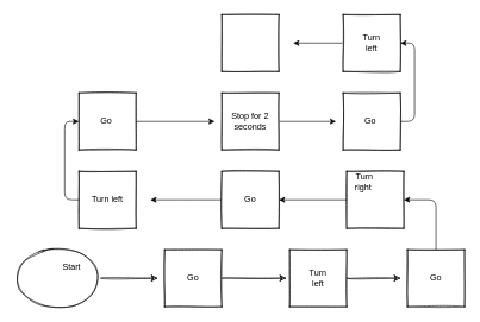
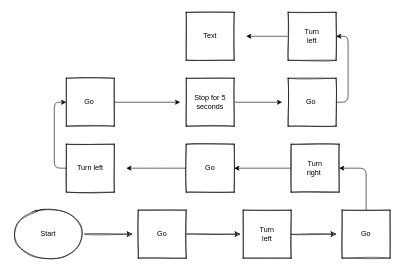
  <mxCell id="0" />
  <mxCell id="1" parent="0" />
  <mxCell id="2" value="" style="ellipse;whiteSpace=wrap;html=1;sketch=1;" parent="1" vertex="1"><mxGeometry x="20" y="350" width="120" height="80" as="geometry" /></mxCell>
- <mxCell id="3" value="Start" style="text;html=1;strokeColor=none;fillColor=none;align=center;verticalAlign=middle;whiteSpace=wrap;rounded=0;sketch=1;" parent="1" vertex="1"><mxGeometry x="80" y="365" width="40" height="20" as="geometry" /></mxCell>
+ <mxCell id="3" value="Start" style="text;html=1;strokeColor=none;fillColor=none;align=center;verticalAlign=middle;whiteSpace=wrap;rounded=0;sketch=1;" parent="1" vertex="1"><mxGeometry x="60" y="380" width="40" height="20" as="geometry" /></mxCell>
  <mxCell id="4" value="" style="endArrow=classic;html=1;exitX=1;exitY=0.5;exitDx=0;exitDy=0;sketch=1;curved=1;" parent="1" source="2" edge="1"><mxGeometry width="50" height="50" relative="1" as="geometry"><mxPoint x="180" y="330" as="sourcePoint" /><mxPoint x="220" y="390" as="targetPoint" /></mxGeometry></mxCell>
  <mxCell id="5" value="" style="whiteSpace=wrap;html=1;aspect=fixed;sketch=1;" parent="1" vertex="1"><mxGeometry x="230" y="350" width="80" height="80" as="geometry" /></mxCell>
  <mxCell id="6" value="Go" style="text;html=1;strokeColor=none;fillColor=none;align=center;verticalAlign=middle;whiteSpace=wrap;rounded=0;sketch=1;" parent="1" vertex="1"><mxGeometry x="250" y="380" width="40" height="20" as="geometry" /></mxCell>
  <mxCell id="7" value="" style="endArrow=classic;html=1;exitX=1;exitY=0.5;exitDx=0;exitDy=0;sketch=1;curved=1;" parent="1" source="5" edge="1"><mxGeometry width="50" height="50" relative="1" as="geometry"><mxPoint x="390" y="340" as="sourcePoint" /><mxPoint x="400" y="390" as="targetPoint" /></mxGeometry></mxCell>
  <mxCell id="8" value="" style="whiteSpace=wrap;html=1;aspect=fixed;sketch=1;" parent="1" vertex="1"><mxGeometry x="405" y="350" width="80" height="80" as="geometry" /></mxCell>
  <mxCell id="9" value="Turn left" style="text;html=1;strokeColor=none;fillColor=none;align=center;verticalAlign=middle;whiteSpace=wrap;rounded=0;sketch=1;" parent="1" vertex="1"><mxGeometry x="425" y="380" width="40" height="20" as="geometry" /></mxCell>
  <mxCell id="10" value="" style="endArrow=classic;html=1;exitX=1;exitY=0.5;exitDx=0;exitDy=0;sketch=1;curved=1;" parent="1" source="8" edge="1"><mxGeometry width="50" height="50" relative="1" as="geometry"><mxPoint x="500" y="390" as="sourcePoint" /><mxPoint x="560" y="390" as="targetPoint" /></mxGeometry></mxCell>
  <mxCell id="11" style="edgeStyle=orthogonalEdgeStyle;curved=0;rounded=1;sketch=0;orthogonalLoop=1;jettySize=auto;html=1;exitX=0.5;exitY=0;exitDx=0;exitDy=0;entryX=1;entryY=0.5;entryDx=0;entryDy=0;" edge="1" parent="1" source="12" target="15"><mxGeometry relative="1" as="geometry" /></mxCell>
  <mxCell id="12" value="" style="whiteSpace=wrap;html=1;aspect=fixed;sketch=1;" parent="1" vertex="1"><mxGeometry x="570" y="350" width="80" height="80" as="geometry" /></mxCell>
  <mxCell id="13" value="Go" style="text;html=1;strokeColor=none;fillColor=none;align=center;verticalAlign=middle;whiteSpace=wrap;rounded=0;sketch=1;" parent="1" vertex="1"><mxGeometry x="590" y="380" width="40" height="20" as="geometry" /></mxCell>
  <mxCell id="14" style="edgeStyle=orthogonalEdgeStyle;curved=0;rounded=1;sketch=0;orthogonalLoop=1;jettySize=auto;html=1;exitX=0;exitY=0.5;exitDx=0;exitDy=0;entryX=1;entryY=0.5;entryDx=0;entryDy=0;" edge="1" parent="1" source="15" target="18"><mxGeometry relative="1" as="geometry" /></mxCell>
  <mxCell id="15" value="" style="whiteSpace=wrap;html=1;aspect=fixed;sketch=1;" parent="1" vertex="1"><mxGeometry x="485" y="240" width="80" height="80" as="geometry" /></mxCell>
- <mxCell id="16" value="Turn right&amp;nbsp;" style="text;html=1;strokeColor=none;fillColor=none;align=center;verticalAlign=middle;whiteSpace=wrap;rounded=0;sketch=1;" parent="1" vertex="1"><mxGeometry x="490" y="245" width="40" height="20" as="geometry" /></mxCell>
+ <mxCell id="16" value="Turn right&amp;nbsp;" style="text;html=1;strokeColor=none;fillColor=none;align=center;verticalAlign=middle;whiteSpace=wrap;rounded=0;sketch=1;" parent="1" vertex="1"><mxGeometry x="505" y="270" width="40" height="20" as="geometry" /></mxCell>
  <mxCell id="17" style="edgeStyle=orthogonalEdgeStyle;curved=0;rounded=1;sketch=0;orthogonalLoop=1;jettySize=auto;html=1;exitX=0;exitY=0.5;exitDx=0;exitDy=0;" edge="1" parent="1" source="18"><mxGeometry relative="1" as="geometry"><mxPoint x="210" y="280" as="targetPoint" /></mxGeometry></mxCell>
  <mxCell id="18" value="" style="whiteSpace=wrap;html=1;aspect=fixed;sketch=1;" parent="1" vertex="1"><mxGeometry x="310" y="240" width="80" height="80" as="geometry" /></mxCell>
  <mxCell id="19" value="Go" style="text;html=1;strokeColor=none;fillColor=none;align=center;verticalAlign=middle;whiteSpace=wrap;rounded=0;sketch=1;" parent="1" vertex="1"><mxGeometry x="330" y="270" width="40" height="20" as="geometry" /></mxCell>
  <mxCell id="20" style="edgeStyle=orthogonalEdgeStyle;curved=0;rounded=1;sketch=0;orthogonalLoop=1;jettySize=auto;html=1;exitX=0;exitY=0.5;exitDx=0;exitDy=0;entryX=0;entryY=0.5;entryDx=0;entryDy=0;" edge="1" parent="1" source="21" target="23"><mxGeometry relative="1" as="geometry" /></mxCell>
  <mxCell id="21" value="Turn left" style="whiteSpace=wrap;html=1;aspect=fixed;sketch=1;" parent="1" vertex="1"><mxGeometry x="110" y="240" width="80" height="80" as="geometry" /></mxCell>
  <mxCell id="22" style="edgeStyle=orthogonalEdgeStyle;curved=0;rounded=1;sketch=0;orthogonalLoop=1;jettySize=auto;html=1;exitX=1;exitY=0.5;exitDx=0;exitDy=0;" edge="1" parent="1" source="23"><mxGeometry relative="1" as="geometry"><mxPoint x="300" y="170" as="targetPoint" /></mxGeometry></mxCell>
  <mxCell id="23" value="" style="whiteSpace=wrap;html=1;aspect=fixed;sketch=1;" parent="1" vertex="1"><mxGeometry x="110" y="130" width="80" height="80" as="geometry" /></mxCell>
  <mxCell id="24" value="Go&amp;nbsp;" style="text;html=1;strokeColor=none;fillColor=none;align=center;verticalAlign=middle;whiteSpace=wrap;rounded=0;sketch=1;" parent="1" vertex="1"><mxGeometry x="130" y="160" width="40" height="20" as="geometry" /></mxCell>
  <mxCell id="25" style="edgeStyle=orthogonalEdgeStyle;curved=0;rounded=1;sketch=0;orthogonalLoop=1;jettySize=auto;html=1;exitX=1;exitY=0.5;exitDx=0;exitDy=0;" edge="1" parent="1" source="26"><mxGeometry relative="1" as="geometry"><mxPoint x="470" y="170" as="targetPoint" /></mxGeometry></mxCell>
  <mxCell id="26" value="" style="whiteSpace=wrap;html=1;aspect=fixed;sketch=1;" parent="1" vertex="1"><mxGeometry x="310" y="130" width="80" height="80" as="geometry" /></mxCell>
- <mxCell id="27" value="Stop for 2 seconds" style="text;html=1;strokeColor=none;fillColor=none;align=center;verticalAlign=middle;whiteSpace=wrap;rounded=0;sketch=1;" parent="1" vertex="1"><mxGeometry x="320" y="160" width="60" height="20" as="geometry" /></mxCell>
+ <mxCell id="27" value="Stop for 5 seconds" style="text;html=1;strokeColor=none;fillColor=none;align=center;verticalAlign=middle;whiteSpace=wrap;rounded=0;sketch=1;" parent="1" vertex="1"><mxGeometry x="320" y="160" width="60" height="20" as="geometry" /></mxCell>
  <mxCell id="28" style="edgeStyle=orthogonalEdgeStyle;curved=0;rounded=1;sketch=0;orthogonalLoop=1;jettySize=auto;html=1;exitX=1;exitY=0.5;exitDx=0;exitDy=0;entryX=1;entryY=0.5;entryDx=0;entryDy=0;" edge="1" parent="1" source="29" target="33"><mxGeometry relative="1" as="geometry" /></mxCell>
  <mxCell id="29" value="" style="whiteSpace=wrap;html=1;aspect=fixed;sketch=1;" parent="1" vertex="1"><mxGeometry x="480" y="130" width="80" height="80" as="geometry" /></mxCell>
  <mxCell id="30" style="edgeStyle=orthogonalEdgeStyle;rounded=0;orthogonalLoop=1;jettySize=auto;html=1;exitX=0.5;exitY=1;exitDx=0;exitDy=0;sketch=1;curved=1;" parent="1" source="29" target="29" edge="1"><mxGeometry relative="1" as="geometry" /></mxCell>
  <mxCell id="31" value="Go&amp;nbsp;" style="text;html=1;strokeColor=none;fillColor=none;align=center;verticalAlign=middle;whiteSpace=wrap;rounded=0;sketch=1;" parent="1" vertex="1"><mxGeometry x="500" y="160" width="40" height="20" as="geometry" /></mxCell>
  <mxCell id="32" style="edgeStyle=orthogonalEdgeStyle;curved=0;rounded=1;sketch=0;orthogonalLoop=1;jettySize=auto;html=1;exitX=0;exitY=0.5;exitDx=0;exitDy=0;" edge="1" parent="1" source="33"><mxGeometry relative="1" as="geometry"><mxPoint x="410" y="60" as="targetPoint" /></mxGeometry></mxCell>
  <mxCell id="33" value="" style="whiteSpace=wrap;html=1;aspect=fixed;sketch=1;" parent="1" vertex="1"><mxGeometry x="480" y="20" width="80" height="80" as="geometry" /></mxCell>
  <mxCell id="34" value="Turn left" style="text;html=1;strokeColor=none;fillColor=none;align=center;verticalAlign=middle;whiteSpace=wrap;rounded=0;sketch=1;" parent="1" vertex="1"><mxGeometry x="500" y="50" width="40" height="20" as="geometry" /></mxCell>
  <mxCell id="35" value="" style="whiteSpace=wrap;html=1;aspect=fixed;sketch=1;" parent="1" vertex="1"><mxGeometry x="310" y="20" width="80" height="80" as="geometry" /></mxCell>
+ <mxCell id="36" value="Text" style="text;html=1;strokeColor=none;fillColor=none;align=center;verticalAlign=middle;whiteSpace=wrap;rounded=0;sketch=1;" parent="1" vertex="1"><mxGeometry x="330" y="50" width="40" height="20" as="geometry" /></mxCell>
